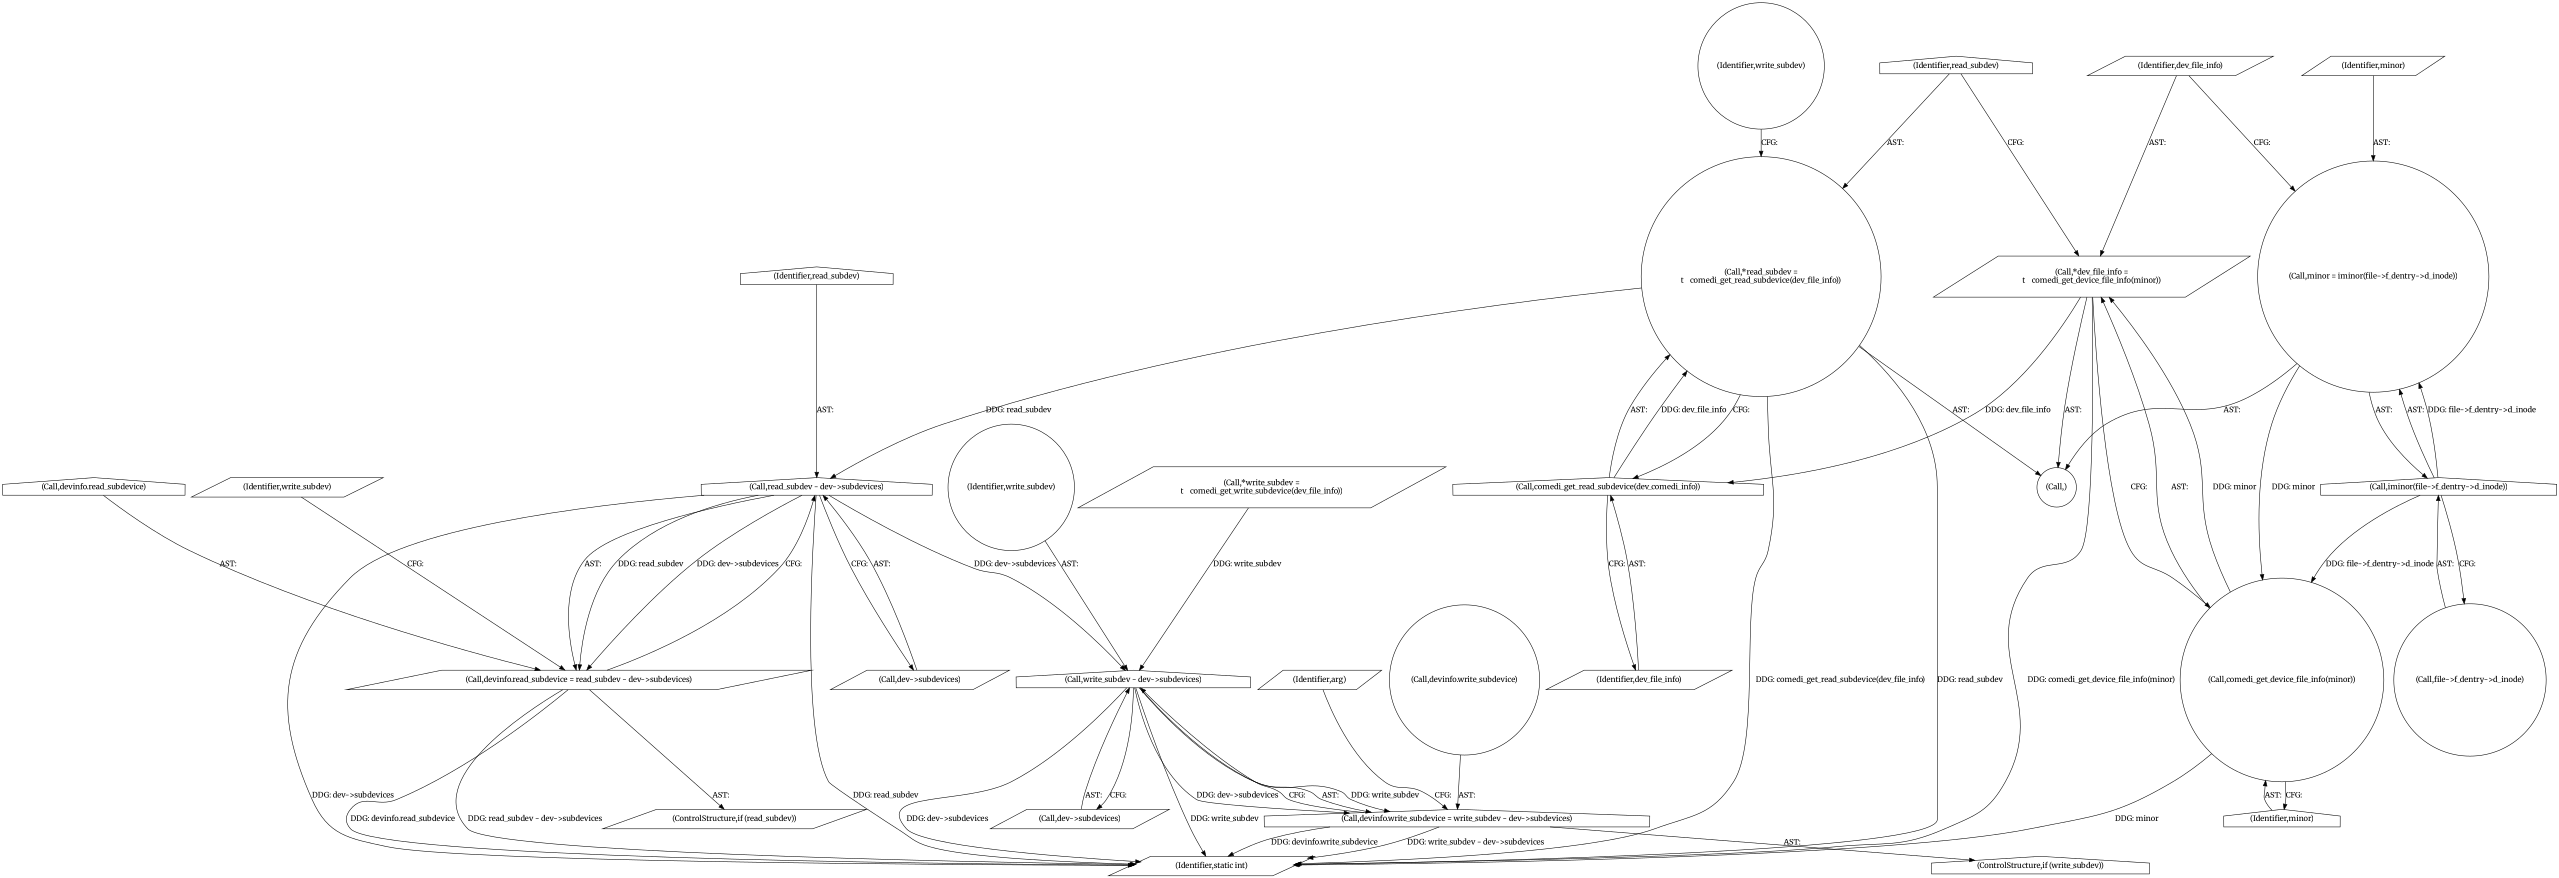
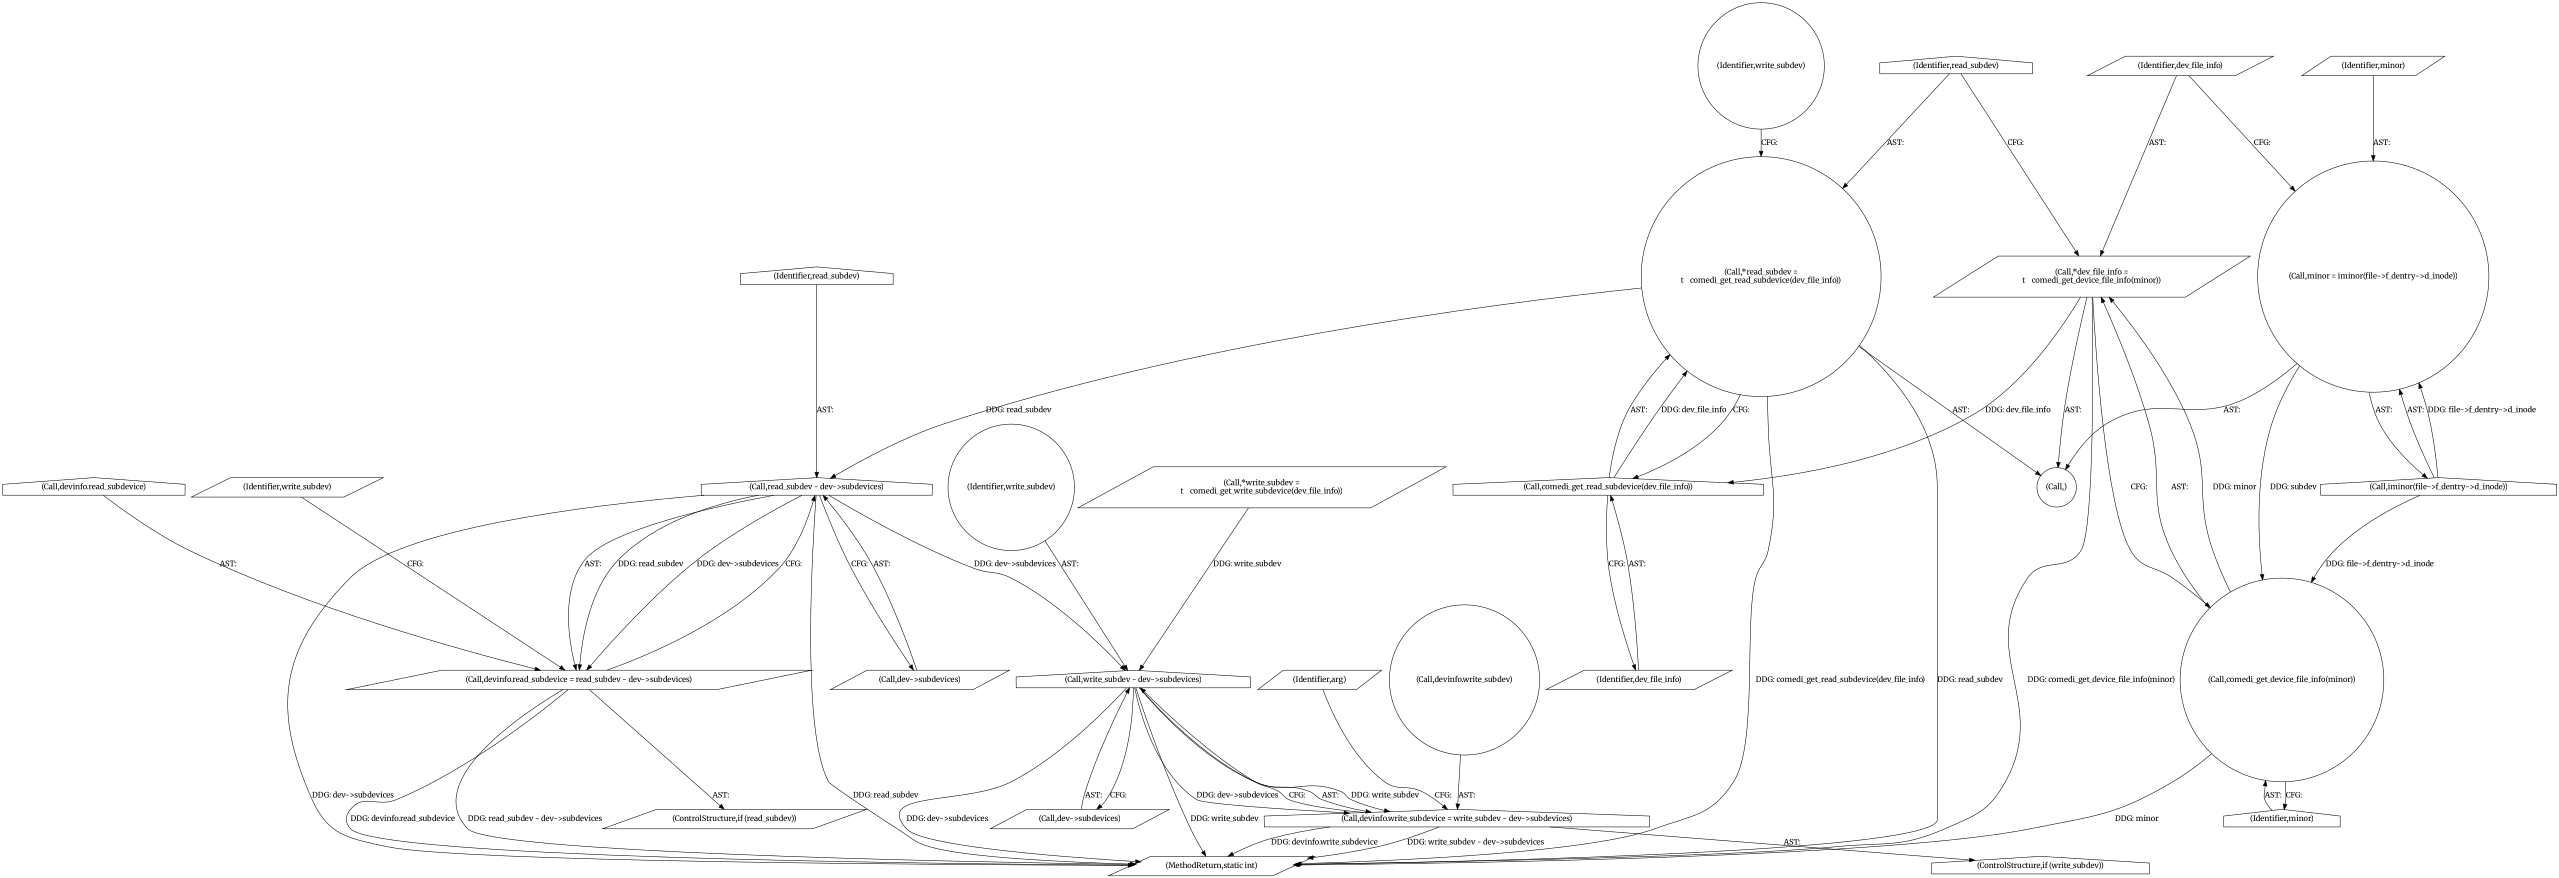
  digraph {
    fontname=Merriweather
    node [fontname=Merriweather shape=parallelogram]
    edge [fontname=Merriweather]
    n1 [label="(Call,*read_subdev =\n\t    comedi_get_read_subdevice(dev_file_info))" shape=circle]
-   n2 [label="(Call,comedi_get_read_subdevice(dev_comedi_info))" shape=house]
+   n2 [label="(Call,comedi_get_read_subdevice(dev_file_info))" shape=house]
    n3 [label="(Call,read_subdev - dev->subdevices)" shape=house]
    n4 [label="(Call,)" shape=circle]
-   n5 [label="(Identifier,static int)"]
+   n5 [label="(MethodReturn,static int)"]
    n6 [label="(Identifier,dev_file_info)"]
    n7 [label="(Call,devinfo.read_subdevice = read_subdev - dev->subdevices)"]
    n8 [label="(Call,write_subdev - dev->subdevices)" shape=house]
    n9 [label="(Call,dev->subdevices)"]
    n10 [label="(Call,*dev_file_info =\n\t    comedi_get_device_file_info(minor))"]
    n11 [label="(Call,comedi_get_device_file_info(minor))" shape=circle]
    n12 [label="(Identifier,minor)" shape=house]
    n13 [label="(Call,minor = iminor(file->f_dentry->d_inode))" shape=circle]
    n14 [label="(Call,iminor(file->f_dentry->d_inode))" shape=house]
-   n15 [label="(Call,file->f_dentry->d_inode)" shape=circle]
    n16 [label="(ControlStructure,if (read_subdev))"]
    n17 [label="(Call,devinfo.write_subdevice = write_subdev - dev->subdevices)" shape=house]
    n18 [label="(Call,dev->subdevices)"]
    n19 [label="(ControlStructure,if (write_subdev))" shape=house]
    n20 [label="(Call,devinfo.read_subdevice)" shape=house]
    n21 [label="(Identifier,read_subdev)" shape=house]
    n22 [label="(Call,*write_subdev =\n\t    comedi_get_write_subdevice(dev_file_info))"]
    n23 [label="(Identifier,arg)"]
-   n24 [label="(Call,devinfo.write_subdevice)" shape=circle]
+   n24 [label="(Call,devinfo.write_subdev)" shape=circle]
    n25 [label="(Identifier,minor)"]
    n26 [label="(Identifier,write_subdev)" shape=circle]
    n27 [label="(Identifier,write_subdev)" shape=circle]
    n28 [label="(Identifier,write_subdev)"]
    n29 [label="(Identifier,dev_file_info)"]
    n30 [label="(Identifier,read_subdev)" shape=house]
    n1 -> n2 [label="CFG: "]
    n1 -> n3 [label="DDG: read_subdev"]
    n1 -> n4 [label="AST: "]
    n1 -> n5 [label="DDG: read_subdev"]
    n1 -> n5 [label="DDG: comedi_get_read_subdevice(dev_file_info)"]
    n2 -> n1 [label="AST: "]
    n2 -> n1 [label="DDG: dev_file_info"]
    n2 -> n6 [label="CFG: "]
    n3 -> n5 [label="DDG: read_subdev"]
    n3 -> n5 [label="DDG: dev->subdevices"]
    n3 -> n7 [label="AST: "]
    n3 -> n7 [label="DDG: read_subdev"]
    n3 -> n7 [label="DDG: dev->subdevices"]
    n3 -> n8 [label="DDG: dev->subdevices"]
    n3 -> n9 [label="CFG: "]
    n6 -> n2 [label="AST: "]
    n7 -> n3 [label="CFG: "]
    n7 -> n5 [label="DDG: read_subdev - dev->subdevices"]
    n7 -> n5 [label="DDG: devinfo.read_subdevice"]
    n7 -> n16 [label="AST: "]
    n8 -> n5 [label="DDG: dev->subdevices"]
    n8 -> n5 [label="DDG: write_subdev"]
    n8 -> n17 [label="AST: "]
    n8 -> n17 [label="DDG: write_subdev"]
    n8 -> n17 [label="DDG: dev->subdevices"]
    n8 -> n18 [label="CFG: "]
    n9 -> n3 [label="AST: "]
    n10 -> n2 [label="DDG: dev_file_info"]
    n10 -> n4 [label="AST: "]
    n10 -> n5 [label="DDG: comedi_get_device_file_info(minor)"]
    n10 -> n11 [label="CFG: "]
    n11 -> n5 [label="DDG: minor"]
    n11 -> n10 [label="AST: "]
    n11 -> n10 [label="DDG: minor"]
    n11 -> n12 [label="CFG: "]
    n12 -> n11 [label="AST: "]
    n13 -> n4 [label="AST: "]
-   n13 -> n11 [label="DDG: minor"]
+   n13 -> n11 [label="DDG: subdev"]
    n13 -> n14 [label="AST: "]
    n14 -> n11 [label="DDG: file->f_dentry->d_inode"]
    n14 -> n13 [label="AST: "]
    n14 -> n13 [label="DDG: file->f_dentry->d_inode"]
-   n14 -> n15 [label="CFG: "]
-   n15 -> n14 [label="AST: "]
    n17 -> n5 [label="DDG: devinfo.write_subdevice"]
    n17 -> n5 [label="DDG: write_subdev - dev->subdevices"]
    n17 -> n8 [label="CFG: "]
    n17 -> n19 [label="AST: "]
    n18 -> n8 [label="AST: "]
    n20 -> n7 [label="AST: "]
    n21 -> n1 [label="AST: "]
    n21 -> n10 [label="CFG: "]
    n22 -> n8 [label="DDG: write_subdev"]
    n23 -> n17 [label="CFG: "]
    n24 -> n17 [label="AST: "]
    n25 -> n13 [label="AST: "]
    n26 -> n8 [label="AST: "]
    n27 -> n1 [label="CFG: "]
    n28 -> n7 [label="CFG: "]
    n29 -> n10 [label="AST: "]
    n29 -> n13 [label="CFG: "]
    n30 -> n3 [label="AST: "]
  }
